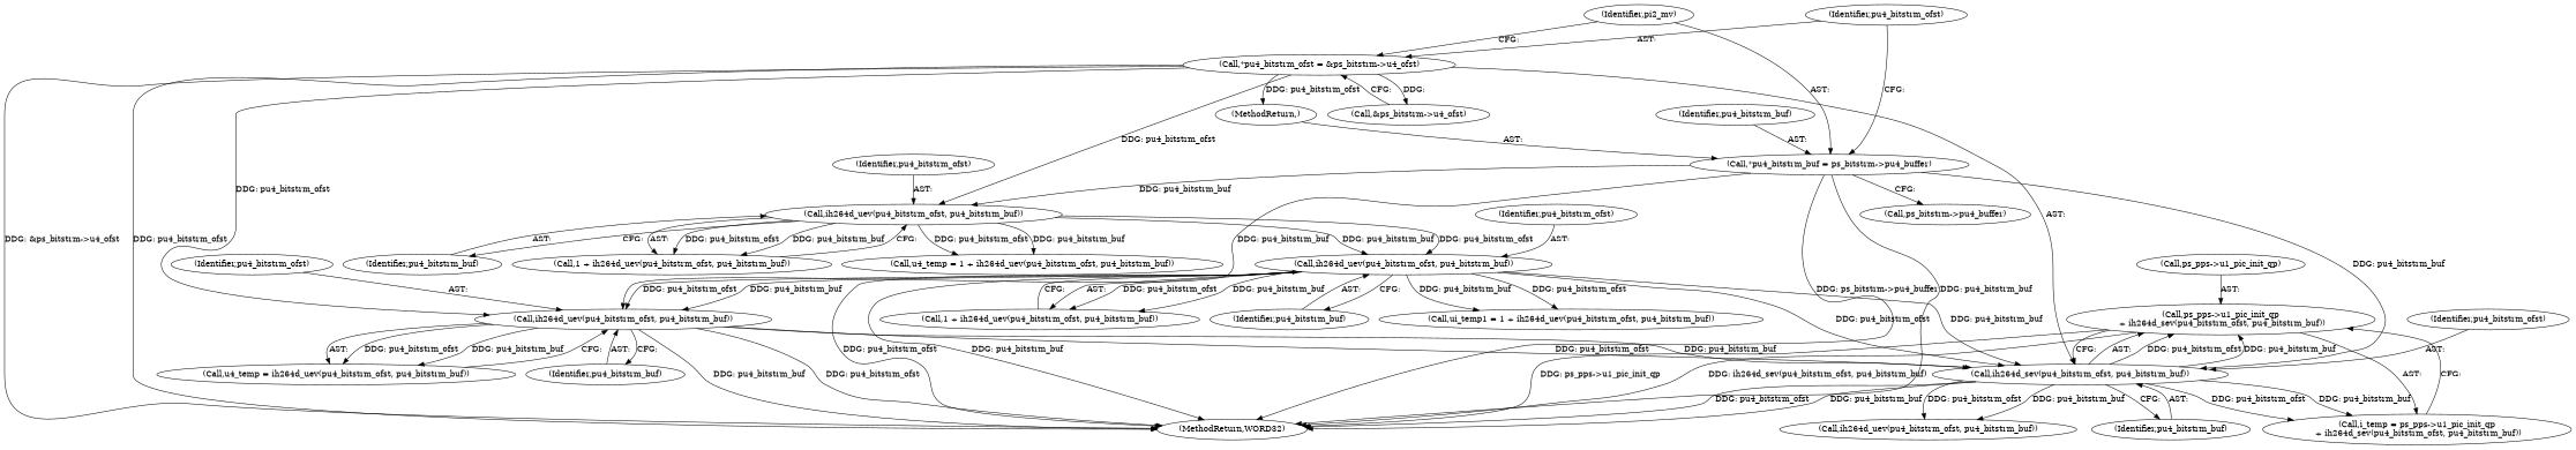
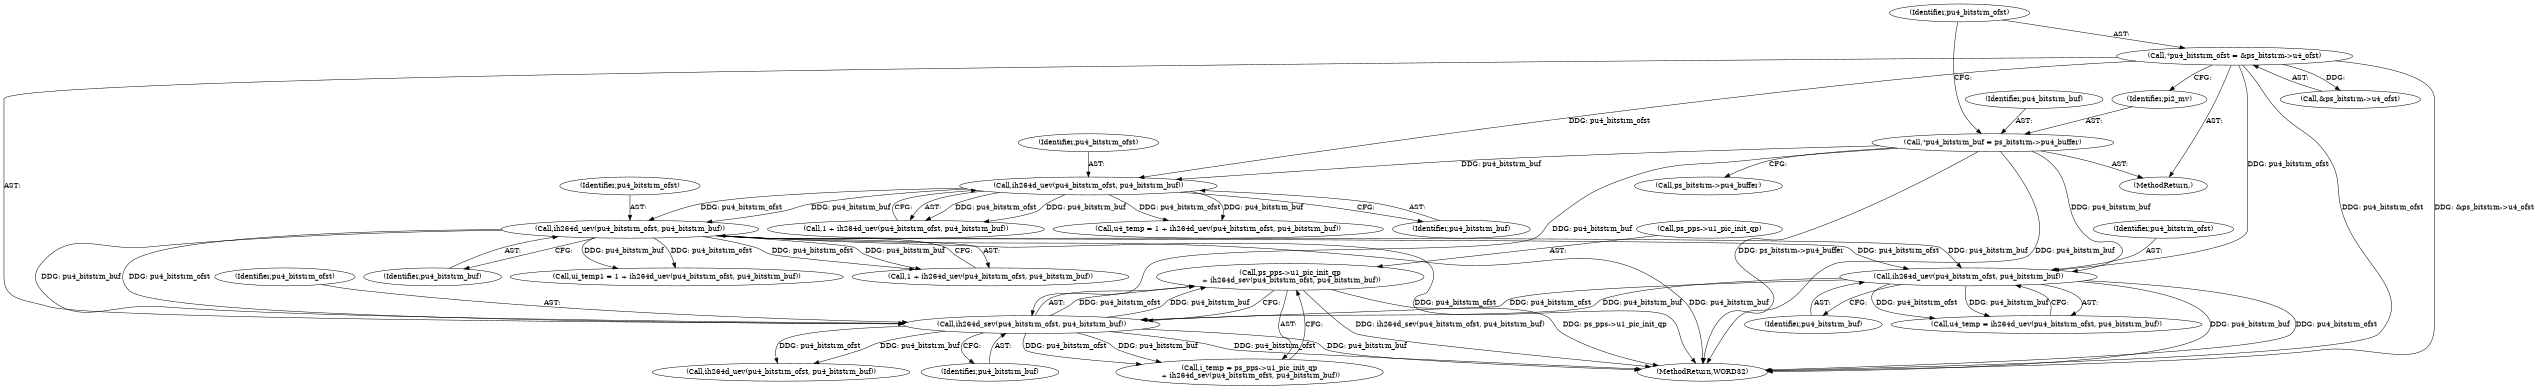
  digraph {
    n1 [label="(Call,ps_pps->u1_pic_init_qp\n + ih264d_sev(pu4_bitstrm_ofst, pu4_bitstrm_buf))"]
    n2 [label="(Call,ih264d_sev(pu4_bitstrm_ofst, pu4_bitstrm_buf))"]
    n3 [label="(MethodReturn,WORD32)"]
    n4 [label="(Call,i_temp = ps_pps->u1_pic_init_qp\n + ih264d_sev(pu4_bitstrm_ofst, pu4_bitstrm_buf))"]
    n5 [label="(Call,ih264d_uev(pu4_bitstrm_ofst, pu4_bitstrm_buf))"]
    n6 [label="(Identifier,pu4_bitstrm_buf)"]
    n7 [label="(Call,*pu4_bitstrm_ofst = &ps_bitstrm->u4_ofst)"]
    n8 [label="(Call,ih264d_uev(pu4_bitstrm_ofst, pu4_bitstrm_buf))"]
    n9 [label="(Call,ih264d_uev(pu4_bitstrm_ofst, pu4_bitstrm_buf))"]
    n10 [label="(MethodReturn,)"]
    n11 [label="(Call,&ps_bitstrm->u4_ofst)"]
    n12 [label="(Call,ih264d_uev(pu4_bitstrm_ofst, pu4_bitstrm_buf))"]
    n13 [label="(Call,1 + ih264d_uev(pu4_bitstrm_ofst, pu4_bitstrm_buf))"]
    n14 [label="(Call,u4_temp = 1 + ih264d_uev(pu4_bitstrm_ofst, pu4_bitstrm_buf))"]
    n15 [label="(Identifier,pu4_bitstrm_buf)"]
    n16 [label="(Identifier,pu4_bitstrm_buf)"]
    n17 [label="(Call,u4_temp = ih264d_uev(pu4_bitstrm_ofst, pu4_bitstrm_buf))"]
    n18 [label="(Identifier,pu4_bitstrm_buf)"]
    n19 [label="(Call,ui_temp1 = 1 + ih264d_uev(pu4_bitstrm_ofst, pu4_bitstrm_buf))"]
    n20 [label="(Call,1 + ih264d_uev(pu4_bitstrm_ofst, pu4_bitstrm_buf))"]
    n21 [label="(Call,*pu4_bitstrm_buf = ps_bitstrm->pu4_buffer)"]
    n22 [label="(Call,ps_bitstrm->pu4_buffer)"]
    n23 [label="(Identifier,pu4_bitstrm_ofst)"]
    n24 [label="(Call,ps_pps->u1_pic_init_qp)"]
    n25 [label="(Identifier,pu4_bitstrm_ofst)"]
    n26 [label="(Identifier,pi2_mv)"]
    n27 [label="(Identifier,pu4_bitstrm_buf)"]
    n28 [label="(Identifier,pu4_bitstrm_ofst)"]
    n29 [label="(Identifier,pu4_bitstrm_ofst)"]
    n30 [label="(Identifier,pu4_bitstrm_ofst)"]
    n1 -> n2 [label="CFG: "]
    n1 -> n3 [label="DDG: ih264d_sev(pu4_bitstrm_ofst, pu4_bitstrm_buf)"]
    n1 -> n3 [label="DDG: ps_pps->u1_pic_init_qp"]
    n1 -> n4 [label="AST: "]
    n2 -> n1 [label="AST: "]
    n2 -> n1 [label="DDG: pu4_bitstrm_ofst"]
    n2 -> n1 [label="DDG: pu4_bitstrm_buf"]
    n2 -> n3 [label="DDG: pu4_bitstrm_ofst"]
    n2 -> n3 [label="DDG: pu4_bitstrm_buf"]
    n2 -> n4 [label="DDG: pu4_bitstrm_ofst"]
    n2 -> n4 [label="DDG: pu4_bitstrm_buf"]
    n2 -> n5 [label="DDG: pu4_bitstrm_ofst"]
    n2 -> n5 [label="DDG: pu4_bitstrm_buf"]
    n2 -> n6 [label="CFG: "]
    n4 -> n1 [label="CFG: "]
    n6 -> n2 [label="AST: "]
    n7 -> n2 [label="AST: "]
    n7 -> n3 [label="DDG: pu4_bitstrm_ofst"]
    n7 -> n3 [label="DDG: &ps_bitstrm->u4_ofst"]
    n7 -> n8 [label="DDG: pu4_bitstrm_ofst"]
    n7 -> n9 [label="DDG: pu4_bitstrm_ofst"]
-   n7 -> n10 [label="DDG: pu4_bitstrm_ofst"]
+   n7 -> n10 [label="AST: "]
    n7 -> n11 [label="DDG: "]
    n8 -> n12 [label="DDG: pu4_bitstrm_ofst"]
    n8 -> n12 [label="DDG: pu4_bitstrm_buf"]
    n8 -> n13 [label="AST: "]
    n8 -> n13 [label="DDG: pu4_bitstrm_ofst"]
    n8 -> n13 [label="DDG: pu4_bitstrm_buf"]
    n8 -> n14 [label="DDG: pu4_bitstrm_ofst"]
    n8 -> n14 [label="DDG: pu4_bitstrm_buf"]
    n8 -> n15 [label="CFG: "]
    n9 -> n2 [label="DDG: pu4_bitstrm_ofst"]
    n9 -> n2 [label="DDG: pu4_bitstrm_buf"]
    n9 -> n3 [label="DDG: pu4_bitstrm_buf"]
    n9 -> n3 [label="DDG: pu4_bitstrm_ofst"]
    n9 -> n16 [label="CFG: "]
    n9 -> n17 [label="AST: "]
    n9 -> n17 [label="DDG: pu4_bitstrm_ofst"]
    n9 -> n17 [label="DDG: pu4_bitstrm_buf"]
-   n11 -> n7 [label="CFG: "]
+   n11 -> n7 [label="AST: "]
    n12 -> n2 [label="DDG: pu4_bitstrm_ofst"]
    n12 -> n2 [label="DDG: pu4_bitstrm_buf"]
    n12 -> n3 [label="DDG: pu4_bitstrm_ofst"]
    n12 -> n3 [label="DDG: pu4_bitstrm_buf"]
    n12 -> n9 [label="DDG: pu4_bitstrm_ofst"]
    n12 -> n9 [label="DDG: pu4_bitstrm_buf"]
    n12 -> n18 [label="CFG: "]
    n12 -> n19 [label="DDG: pu4_bitstrm_ofst"]
    n12 -> n19 [label="DDG: pu4_bitstrm_buf"]
    n12 -> n20 [label="AST: "]
    n12 -> n20 [label="DDG: pu4_bitstrm_ofst"]
    n12 -> n20 [label="DDG: pu4_bitstrm_buf"]
    n13 -> n8 [label="CFG: "]
    n15 -> n8 [label="AST: "]
    n16 -> n9 [label="AST: "]
    n17 -> n9 [label="CFG: "]
    n18 -> n12 [label="AST: "]
    n20 -> n12 [label="CFG: "]
    n21 -> n2 [label="DDG: pu4_bitstrm_buf"]
    n21 -> n3 [label="DDG: ps_bitstrm->pu4_buffer"]
    n21 -> n3 [label="DDG: pu4_bitstrm_buf"]
    n21 -> n8 [label="DDG: pu4_bitstrm_buf"]
    n21 -> n9 [label="DDG: pu4_bitstrm_buf"]
-   n10 -> n21 [label="AST: "]
+   n21 -> n10 [label="AST: "]
    n21 -> n22 [label="CFG: "]
    n23 -> n12 [label="AST: "]
    n24 -> n1 [label="AST: "]
    n25 -> n9 [label="AST: "]
-   n26 -> n7 [label="CFG: "]
+   n7 -> n26 [label="CFG: "]
    n26 -> n21 [label="AST: "]
    n27 -> n21 [label="AST: "]
    n28 -> n2 [label="AST: "]
    n29 -> n8 [label="AST: "]
    n30 -> n7 [label="AST: "]
    n30 -> n21 [label="CFG: "]
  }
